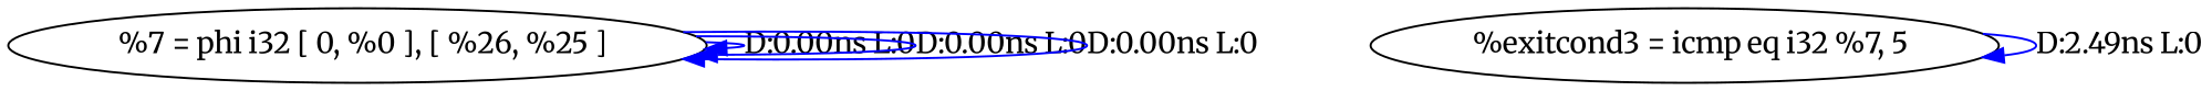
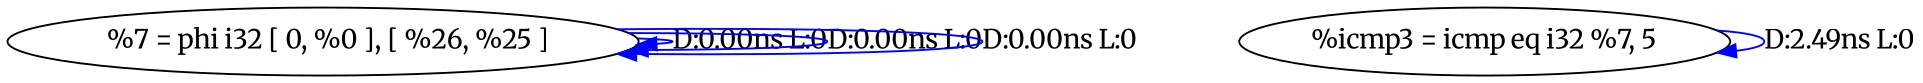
  digraph {
    fontname=Merriweather
    node [fontname=Merriweather]
    edge [color=blue fontname=Merriweather]
    n1 [label="  %7 = phi i32 [ 0, %0 ], [ %26, %25 ]"]
-   n2 [label="  %exitcond3 = icmp eq i32 %7, 5"]
+   n2 [label="%icmp3 = icmp eq i32 %7, 5"]
    n1 -> n1 [label="D:0.00ns L:0"]
    n1 -> n1 [label="D:0.00ns L:0"]
    n1 -> n1 [label="D:0.00ns L:0"]
    n2 -> n2 [label="D:2.49ns L:0"]
  }
